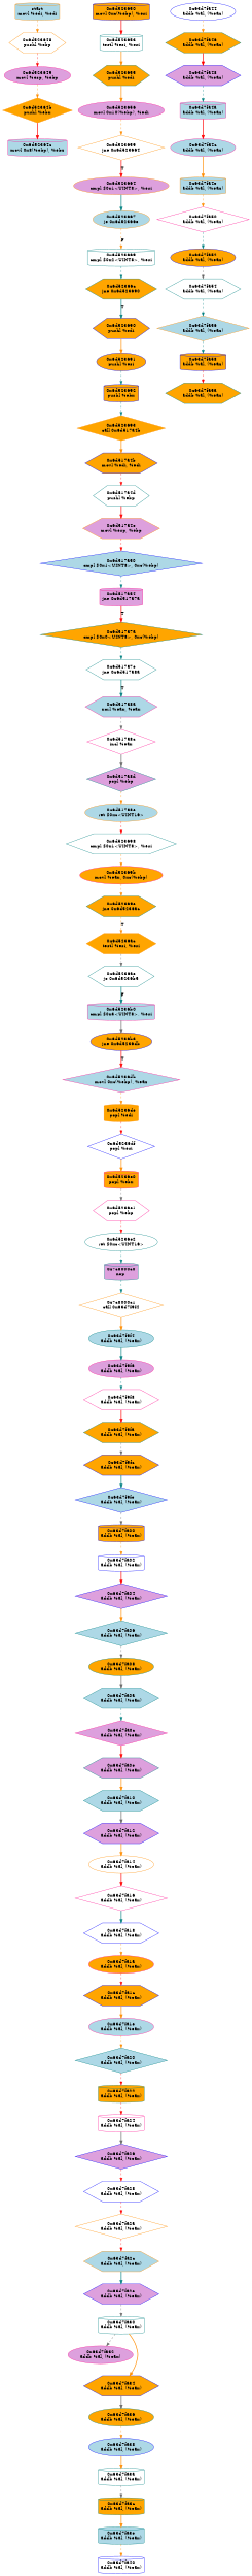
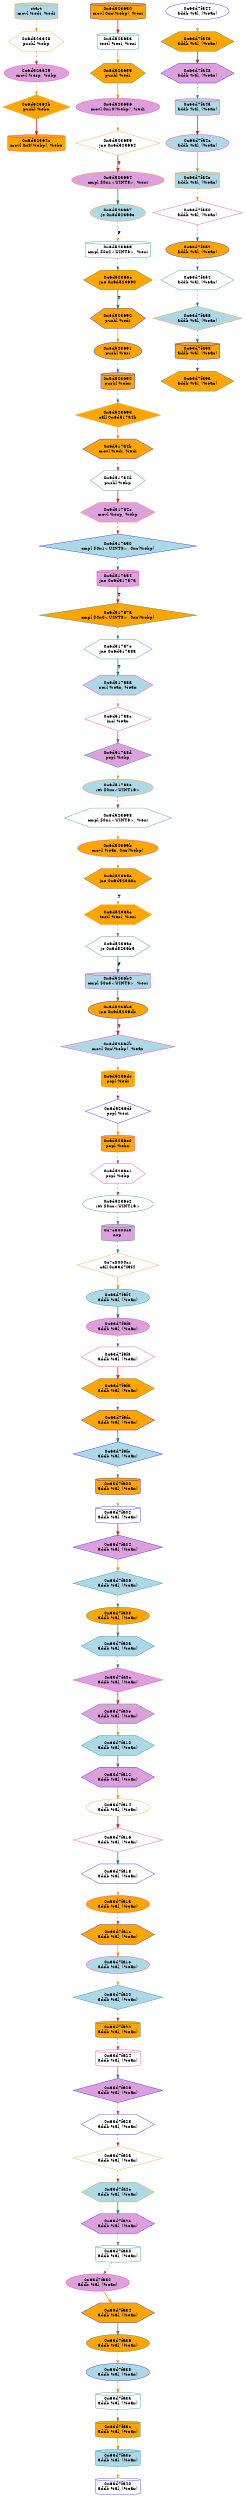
  digraph {
    node [color=teal fillcolor=orange shape=hexagon style=filled]
    edge [color=darkorange style=dashed]
    n1 [color=darkorange fillcolor=lightblue label="start\nmovl %edi, %edi" shape=cylinder]
    n2 [color=darkorange fillcolor=white label="0x6d523648\npushl %ebp"]
    n3 [color=deeppink fillcolor=plum label="0x6d523649\nmovl %esp, %ebp" shape=ellipse]
    n4 [color=darkorange label="0x6d52364b\npushl %ebx" shape=diamond]
-   n5 [color=deeppink fillcolor=lightblue label="0x6d52364c\nmovl 0x8(%ebp), %ebx" shape=cylinder]
+   n5 [color=deeppink label="0x6d52364c\nmovl 0x8(%ebp), %ebx" shape=cylinder]
    n6 [color=blue label="0x6d523650\nmovl 0xc(%ebp), %esi" shape=cylinder]
    n7 [fillcolor=white label="0x6d523653\ntestl %esi, %esi" shape=cylinder]
    n8 [label="0x6d523655\npushl %edi"]
    n9 [color=deeppink fillcolor=plum label="0x6d523656\nmovl 0x10(%ebp), %edi" shape=ellipse]
    n10 [color=darkorange fillcolor=white label="0x6d523659\njne 0x6d523664" shape=diamond]
    n11 [color=darkorange fillcolor=plum label="0x6d523664\ncmpl $0x1<UINT8>, %esi" shape=ellipse]
    n12 [color=darkorange fillcolor=lightblue label="0x6d523667\nje 0x6d52366e" shape=ellipse]
    n13 [fillcolor=white label="0x6d523669\ncmpl $0x2<UINT8>, %esi" shape=cylinder]
    n14 [label="0x6d52366c\njne 0x6d523690"]
    n15 [color=blue label="0x6d523690\npushl %edi"]
    n16 [color=blue label="0x6d523691\npushl %esi" shape=ellipse]
    n17 [color=blue label="0x6d523692\npushl %ebx" shape=cylinder]
    n18 [color=darkorange label="0x6d523693\ncall 0x6d517a4b" shape=diamond]
    n19 [color=blue label="0x6d517a4b\nmovl %edi, %edi"]
    n20 [fillcolor=white label="0x6d517a4d\npushl %ebp"]
    n21 [color=darkorange fillcolor=plum label="0x6d517a4e\nmovl %esp, %ebp"]
    n22 [color=blue fillcolor=lightblue label="0x6d517a50\ncmpl $0x1<UINT8>, 0xc(%ebp)" shape=diamond]
    n23 [color=deeppink fillcolor=plum label="0x6d517a54\njne 0x6d517a7a" shape=cylinder]
    n24 [label="0x6d517a7a\ncmpl $0x0<UINT8>, 0xc(%ebp)" shape=diamond]
    n25 [fillcolor=white label="0x6d517a7e\njne 0x6d517a8a"]
    n26 [color=deeppink fillcolor=lightblue label="0x6d517a8a\nxorl %eax, %eax"]
    n27 [color=deeppink fillcolor=white label="0x6d517a8c\nincl %eax" shape=diamond]
    n28 [fillcolor=plum label="0x6d517a8d\npopl %ebp" shape=diamond]
    n29 [color=darkorange fillcolor=lightblue label="0x6d517a8e\nret $0xc<UINT16>" shape=ellipse]
    n30 [fillcolor=white label="0x6d523698\ncmpl $0x1<UINT8>, %esi"]
    n31 [color=deeppink label="0x6d52369b\nmovl %eax, 0xc(%ebp)" shape=ellipse]
    n32 [label="0x6d52369e\njne 0x6d5236ac"]
    n33 [color=darkorange label="0x6d5236ac\ntestl %esi, %esi"]
    n34 [fillcolor=white label="0x6d5236ae\nje 0x6d5236b5"]
    n35 [color=deeppink fillcolor=lightblue label="0x6d5236b0\ncmpl $0x3<UINT8>, %esi" shape=cylinder]
    n36 [color=blue label="0x6d5236b3\njne 0x6d5236db" shape=ellipse]
    n37 [color=deeppink fillcolor=lightblue label="0x6d5236db\nmovl 0xc(%ebp), %eax" shape=diamond]
    n38 [color=darkorange label="0x6d5236de\npopl %edi" shape=cylinder]
    n39 [color=blue fillcolor=white label="0x6d5236df\npopl %esi" shape=diamond]
    n40 [color=deeppink label="0x6d5236e0\npopl %ebx" shape=cylinder]
    n41 [color=deeppink fillcolor=white label="0x6d5236e1\npopl %ebp"]
    n42 [fillcolor=white label="0x6d5236e2\nret $0xc<UINT16>" shape=ellipse]
    n43 [fillcolor=plum label="0x7c8000c0\nnop " shape=cylinder]
    n44 [color=darkorange fillcolor=white label="0x7c8000c1\ncall 0x63d7f9f4" shape=diamond]
    n45 [fillcolor=lightblue label="0x63d7f9f4\naddb %al, (%eax)" shape=ellipse]
    n46 [color=deeppink fillcolor=plum label="0x63d7f9f6\naddb %al, (%eax)" shape=ellipse]
    n47 [color=deeppink fillcolor=white label="0x63d7f9f8\naddb %al, (%eax)"]
    n48 [label="0x63d7f9fa\naddb %al, (%eax)"]
    n49 [color=blue label="0x63d7f9fc\naddb %al, (%eax)"]
    n50 [color=blue fillcolor=lightblue label="0x63d7f9fe\naddb %al, (%eax)" shape=diamond]
    n51 [color=blue label="0x63d7fa00\naddb %al, (%eax)" shape=cylinder]
    n52 [color=blue fillcolor=white label="0x63d7fa02\naddb %al, (%eax)" shape=cylinder]
    n53 [color=blue fillcolor=plum label="0x63d7fa04\naddb %al, (%eax)" shape=diamond]
    n54 [fillcolor=lightblue label="0x63d7fa06\naddb %al, (%eax)" shape=diamond]
    n55 [label="0x63d7fa08\naddb %al, (%eax)" shape=ellipse]
    n56 [fillcolor=lightblue label="0x63d7fa0a\naddb %al, (%eax)"]
    n57 [color=deeppink fillcolor=plum label="0x63d7fa0c\naddb %al, (%eax)" shape=diamond]
    n58 [fillcolor=plum label="0x63d7fa0e\naddb %al, (%eax)"]
    n59 [fillcolor=lightblue label="0x63d7fa10\naddb %al, (%eax)"]
    n60 [color=blue fillcolor=plum label="0x63d7fa12\naddb %al, (%eax)"]
    n61 [color=darkorange fillcolor=white label="0x63d7fa14\naddb %al, (%eax)" shape=ellipse]
    n62 [color=deeppink fillcolor=white label="0x63d7fa16\naddb %al, (%eax)" shape=diamond]
    n63 [color=blue fillcolor=white label="0x63d7fa18\naddb %al, (%eax)"]
    n64 [color=deeppink label="0x63d7fa1a\naddb %al, (%eax)" shape=ellipse]
    n65 [color=blue label="0x63d7fa1c\naddb %al, (%eax)"]
    n66 [color=deeppink fillcolor=lightblue label="0x63d7fa1e\naddb %al, (%eax)" shape=ellipse]
    n67 [fillcolor=lightblue label="0x63d7fa20\naddb %al, (%eax)" shape=diamond]
    n68 [label="0x63d7fa22\naddb %al, (%eax)" shape=cylinder]
    n69 [color=deeppink fillcolor=white label="0x63d7fa24\naddb %al, (%eax)" shape=cylinder]
    n70 [color=blue fillcolor=plum label="0x63d7fa26\naddb %al, (%eax)" shape=diamond]
    n71 [color=blue fillcolor=white label="0x63d7fa28\naddb %al, (%eax)"]
    n72 [color=darkorange fillcolor=white label="0x63d7fa2a\naddb %al, (%eax)" shape=diamond]
    n73 [color=darkorange fillcolor=lightblue label="0x63d7fa2c\naddb %al, (%eax)"]
    n74 [color=blue fillcolor=plum label="0x63d7fa2e\naddb %al, (%eax)"]
    n75 [fillcolor=white label="0x63d7fa30\naddb %al, (%eax)" shape=cylinder]
    n76 [color=deeppink fillcolor=plum label="0x63d7fa32\naddb %al, (%eax)" shape=ellipse]
    n77 [color=blue label="0x63d7fa34\naddb %al, (%eax)"]
    n78 [label="0x63d7fa36\naddb %al, (%eax)" shape=ellipse]
    n79 [color=blue fillcolor=lightblue label="0x63d7fa38\naddb %al, (%eax)" shape=ellipse]
    n80 [fillcolor=white label="0x63d7fa3a\naddb %al, (%eax)" shape=cylinder]
    n81 [label="0x63d7fa3c\naddb %al, (%eax)" shape=cylinder]
    n82 [fillcolor=lightblue label="0x63d7fa3e\naddb %al, (%eax)" shape=cylinder]
    n83 [color=blue fillcolor=white label="0x63d7fa40\naddb %al, (%eax)" shape=cylinder]
    n84 [color=blue fillcolor=white label="0x63d7fa44\naddb %al, (%eax)" shape=ellipse]
    n85 [label="0x63d7fa46\naddb %al, (%eax)"]
    n86 [color=blue fillcolor=plum label="0x63d7fa48\naddb %al, (%eax)"]
    n87 [color=deeppink fillcolor=lightblue label="0x63d7fa4a\naddb %al, (%eax)" shape=cylinder]
    n88 [color=deeppink fillcolor=lightblue label="0x63d7fa4c\naddb %al, (%eax)" shape=ellipse]
    n89 [color=darkorange fillcolor=lightblue label="0x63d7fa4e\naddb %al, (%eax)" shape=cylinder]
    n90 [color=deeppink fillcolor=white label="0x63d7fa50\naddb %al, (%eax)" shape=diamond]
    n91 [color=blue label="0x63d7fa52\naddb %al, (%eax)" shape=ellipse]
    n92 [fillcolor=white label="0x63d7fa54\naddb %al, (%eax)"]
    n93 [color=darkorange fillcolor=lightblue label="0x63d7fa56\naddb %al, (%eax)" shape=diamond]
    n94 [color=blue label="0x63d7fa58\naddb %al, (%eax)" shape=cylinder]
    n95 [label="0x63d7fa5a\naddb %al, (%eax)"]
    n1 -> n2
    n2 -> n3 [color=red]
    n3 -> n4
    n4 -> n5 [color=red style=bold]
    n6 -> n7 [color=red style=bold]
    n7 -> n8 [style=bold]
    n8 -> n9 [style=bold]
    n9 -> n10
    n10 -> n11 [color=red label=T style=bold]
    n11 -> n12 [color=teal style=bold]
    n12 -> n13 [label=F]
    n13 -> n14 [color=teal]
    n14 -> n15 [color=teal label=T style=bold]
    n15 -> n16 [style=bold]
    n16 -> n17 [color=teal]
    n17 -> n18 [color=teal]
    n18 -> n19 [style=bold]
    n19 -> n20 [color=red]
    n20 -> n21 [color=red style=bold]
    n21 -> n22 [color=red]
    n22 -> n23 [color=teal]
    n23 -> n24 [color=red label=T style=bold]
    n24 -> n25 [color=teal]
    n25 -> n26 [color=teal label=T style=bold]
-   n26 -> n27 [color=gray40]
+   n26 -> n27
    n27 -> n28 [color=gray40 style=bold]
    n28 -> n29
    n29 -> n30 [color=red]
    n30 -> n31
    n31 -> n32
    n32 -> n33 [label=T]
    n33 -> n34 [color=gray40]
    n34 -> n35 [color=teal label=F style=bold]
    n35 -> n36 [color=gray40 style=bold]
    n36 -> n37 [color=red label=T style=bold]
    n37 -> n38
    n38 -> n39 [color=red]
    n39 -> n40 [style=bold]
    n40 -> n41 [color=gray40]
    n41 -> n42 [color=red]
    n42 -> n43 [color=teal]
    n43 -> n44 [color=teal]
    n44 -> n45 [style=bold]
    n45 -> n46 [color=teal style=bold]
    n46 -> n47 [color=teal]
    n47 -> n48 [color=red style=bold]
    n48 -> n49 [color=gray40]
    n49 -> n50 [color=teal style=bold]
    n50 -> n51 [color=gray40]
    n51 -> n52
    n52 -> n53 [color=red style=bold]
    n53 -> n54 [style=bold]
    n54 -> n55 [color=gray40]
    n55 -> n56 [color=gray40 style=bold]
    n56 -> n57 [color=teal]
    n57 -> n58 [color=red style=bold]
    n58 -> n59 [style=bold]
    n59 -> n60 [color=gray40 style=bold]
    n60 -> n61 [style=bold]
    n61 -> n62 [color=red style=bold]
    n62 -> n63 [color=teal style=bold]
    n63 -> n64
    n64 -> n65 [color=red]
    n65 -> n66 [style=bold]
    n66 -> n67
    n67 -> n68 [color=red]
    n68 -> n69 [color=red]
    n69 -> n70 [color=gray40 style=bold]
    n70 -> n71 [color=red]
    n71 -> n72 [color=red]
    n72 -> n73 [color=red]
    n73 -> n74 [color=teal style=bold]
    n74 -> n75 [color=gray40]
    n75 -> n76 [color=gray40]
-   n75 -> n77 [style=bold]
+   n76 -> n77 [style=bold]
    n77 -> n78 [color=gray40 style=bold]
    n78 -> n79
    n79 -> n80 [style=bold]
    n80 -> n81 [color=gray40]
    n81 -> n82 [style=bold]
    n82 -> n83
    n84 -> n85
    n85 -> n86 [color=red style=bold]
    n86 -> n87 [color=teal]
    n87 -> n88 [color=red style=bold]
    n88 -> n89 [style=bold]
    n89 -> n90
    n90 -> n91 [color=teal]
    n91 -> n92 [color=gray40]
    n92 -> n93 [color=teal]
    n93 -> n94 [color=teal]
    n94 -> n95 [color=red]
  }
